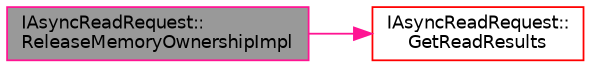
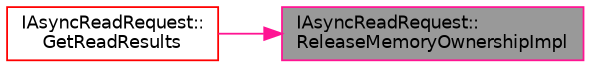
  digraph {
    rankdir=RL
    node [fontname=Helvetica fontsize=10 shape=box style=filled]
    n1 [color=deeppink fillcolor=grey60 fontcolor=black height=0.2 label="IAsyncReadRequest::\lReleaseMemoryOwnershipImpl" width=0.4]
    n2 [color=red fillcolor=white height=0.2 label="IAsyncReadRequest::\lGetReadResults" width=0.4]
-   n2 -> n1 [color=deeppink dir=back fontname=Helvetica fontsize=10 labelfontname=Helvetica labelfontsize=10 style=solid]
+   n1 -> n2 [color=deeppink dir=back fontname=Helvetica fontsize=10 labelfontname=Helvetica labelfontsize=10 style=solid]
  }
